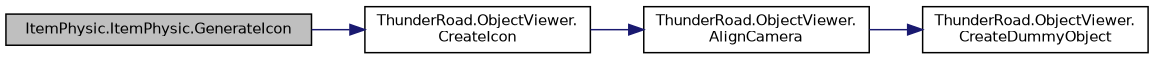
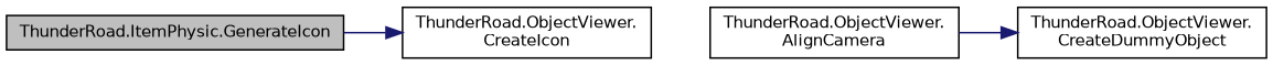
  digraph {
    rankdir=LR
    node [color=black fillcolor=white fontname=Helvetica fontsize=10 shape=record style=filled]
    edge [color=midnightblue fontname=Helvetica fontsize=10 labelfontname=Helvetica labelfontsize=10 style=solid]
-   n1 [fillcolor=grey75 fontcolor=black height=0.2 label="ItemPhysic.ItemPhysic.GenerateIcon" width=0.4]
+   n1 [fillcolor=grey75 fontcolor=black height=0.2 label="ThunderRoad.ItemPhysic.GenerateIcon" width=0.4]
    n2 [height=0.2 label="ThunderRoad.ObjectViewer.\lCreateIcon" width=0.4]
    n3 [height=0.2 label="ThunderRoad.ObjectViewer.\lAlignCamera" width=0.4]
    n4 [height=0.2 label="ThunderRoad.ObjectViewer.\lCreateDummyObject" width=0.4]
    n1 -> n2
-   n2 -> n3
    n3 -> n4
  }
